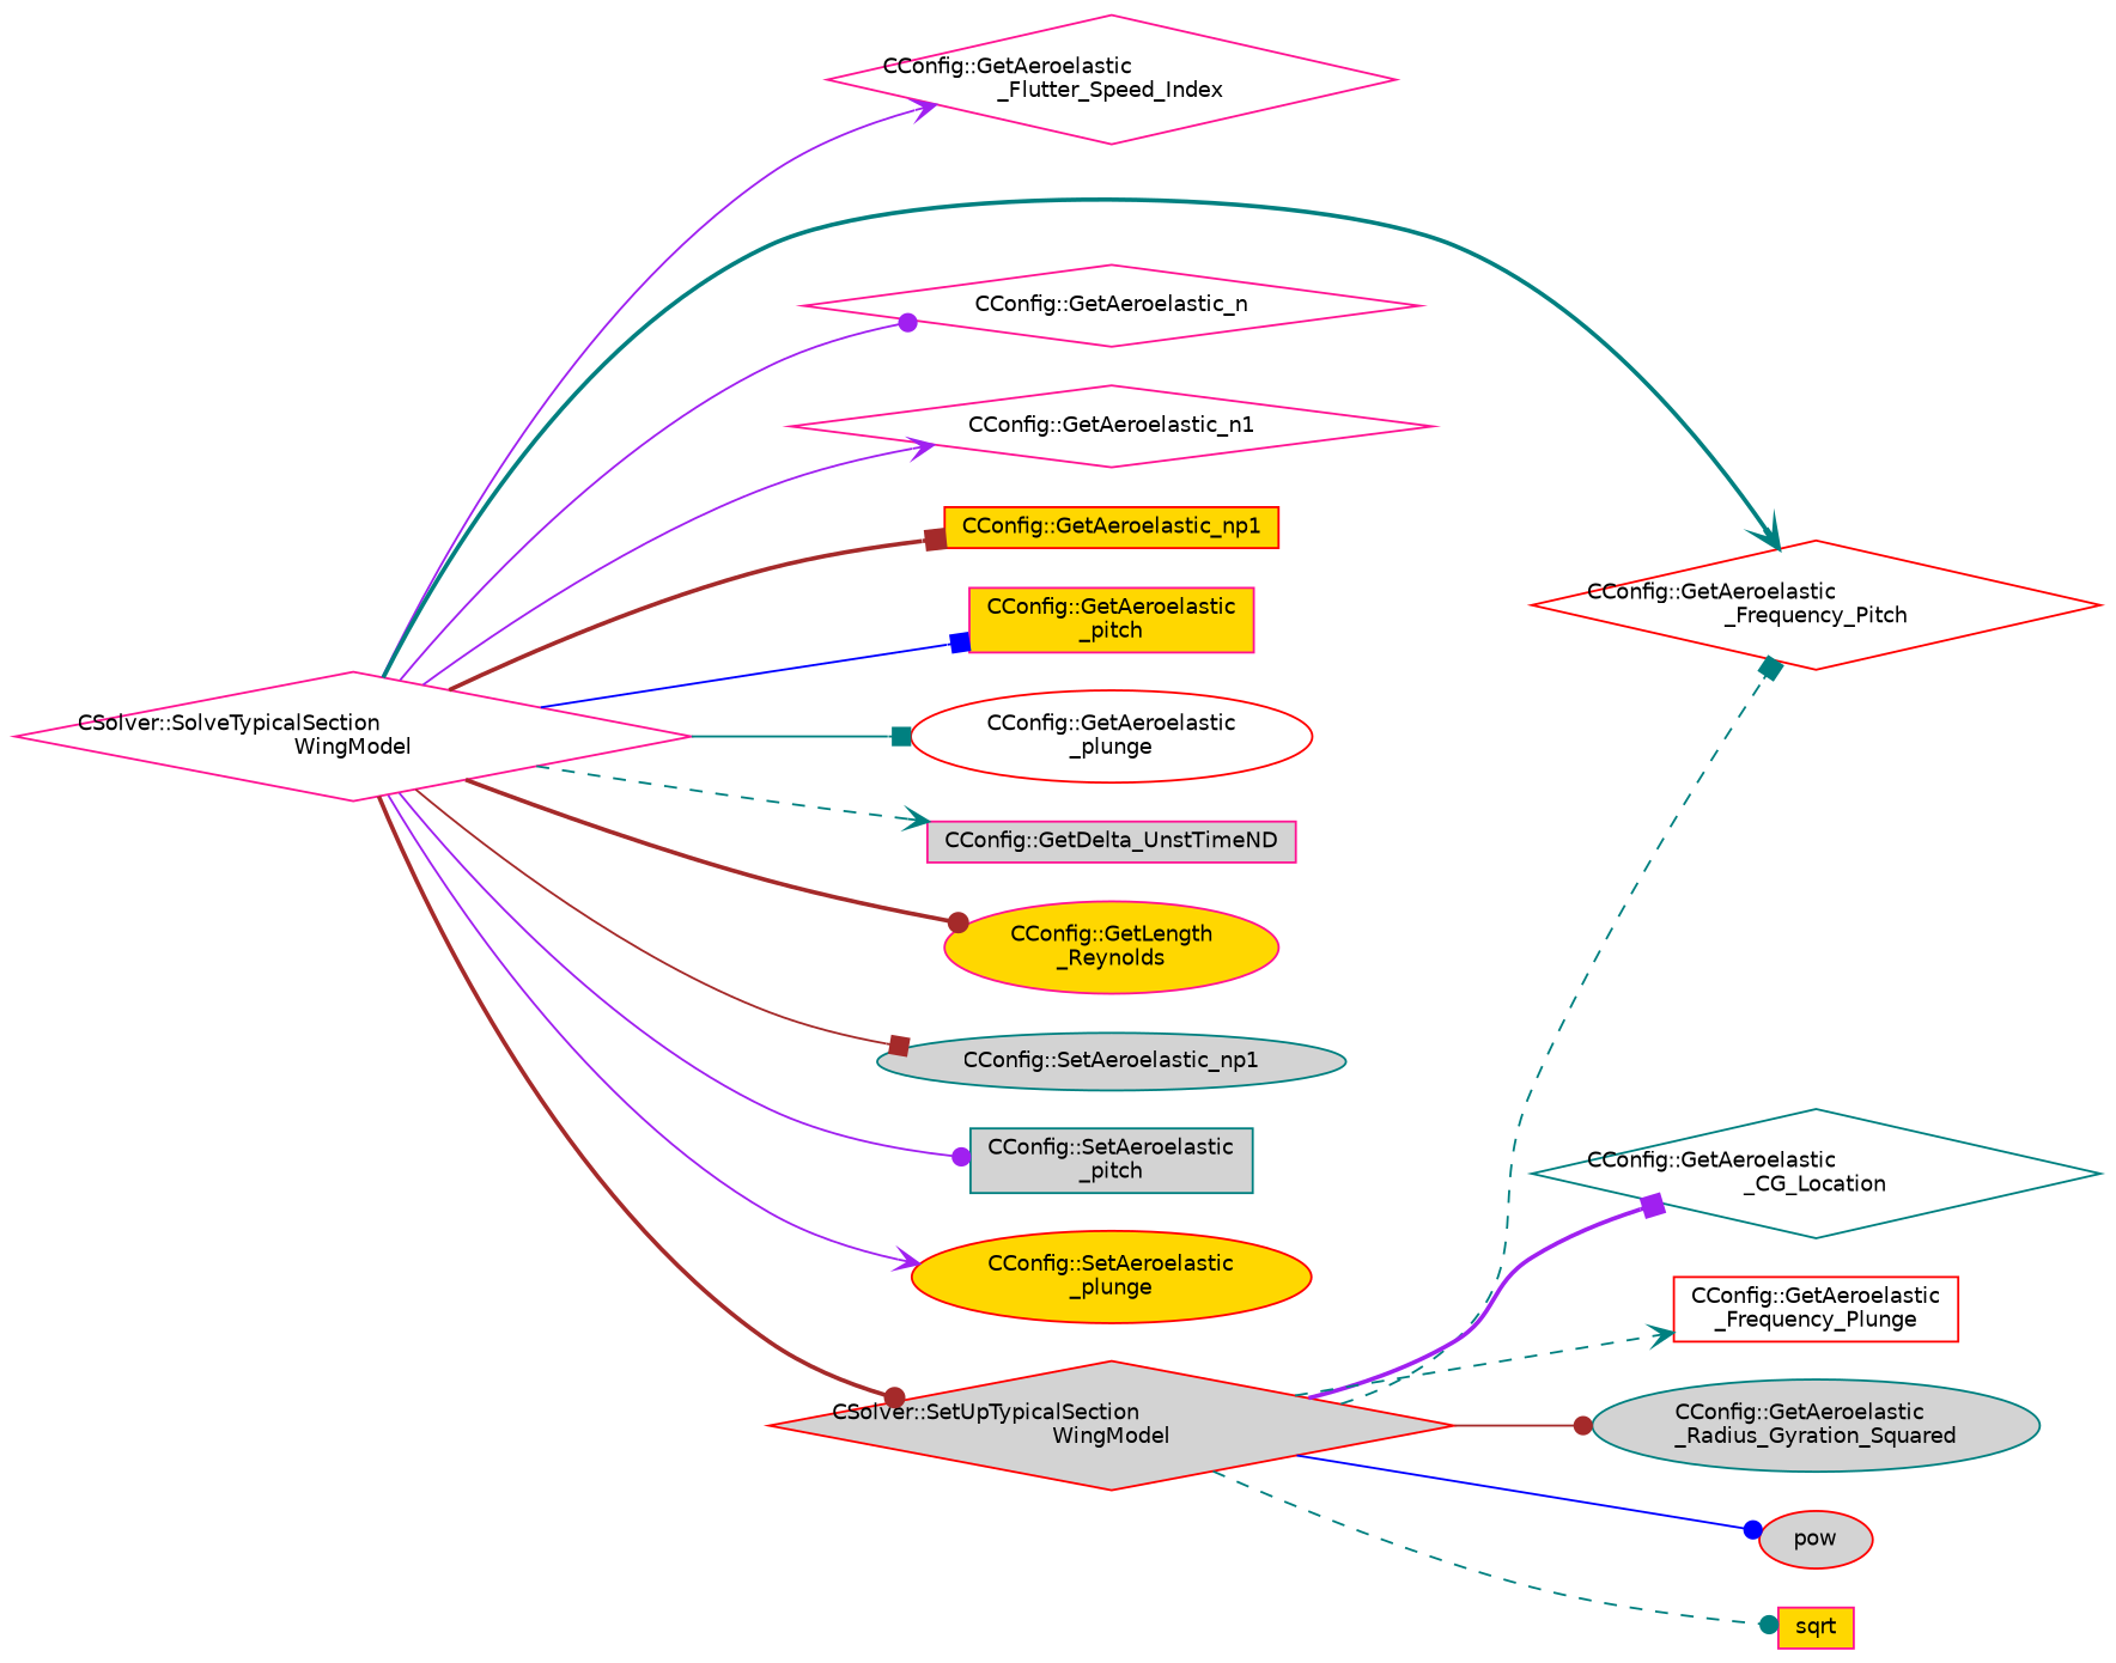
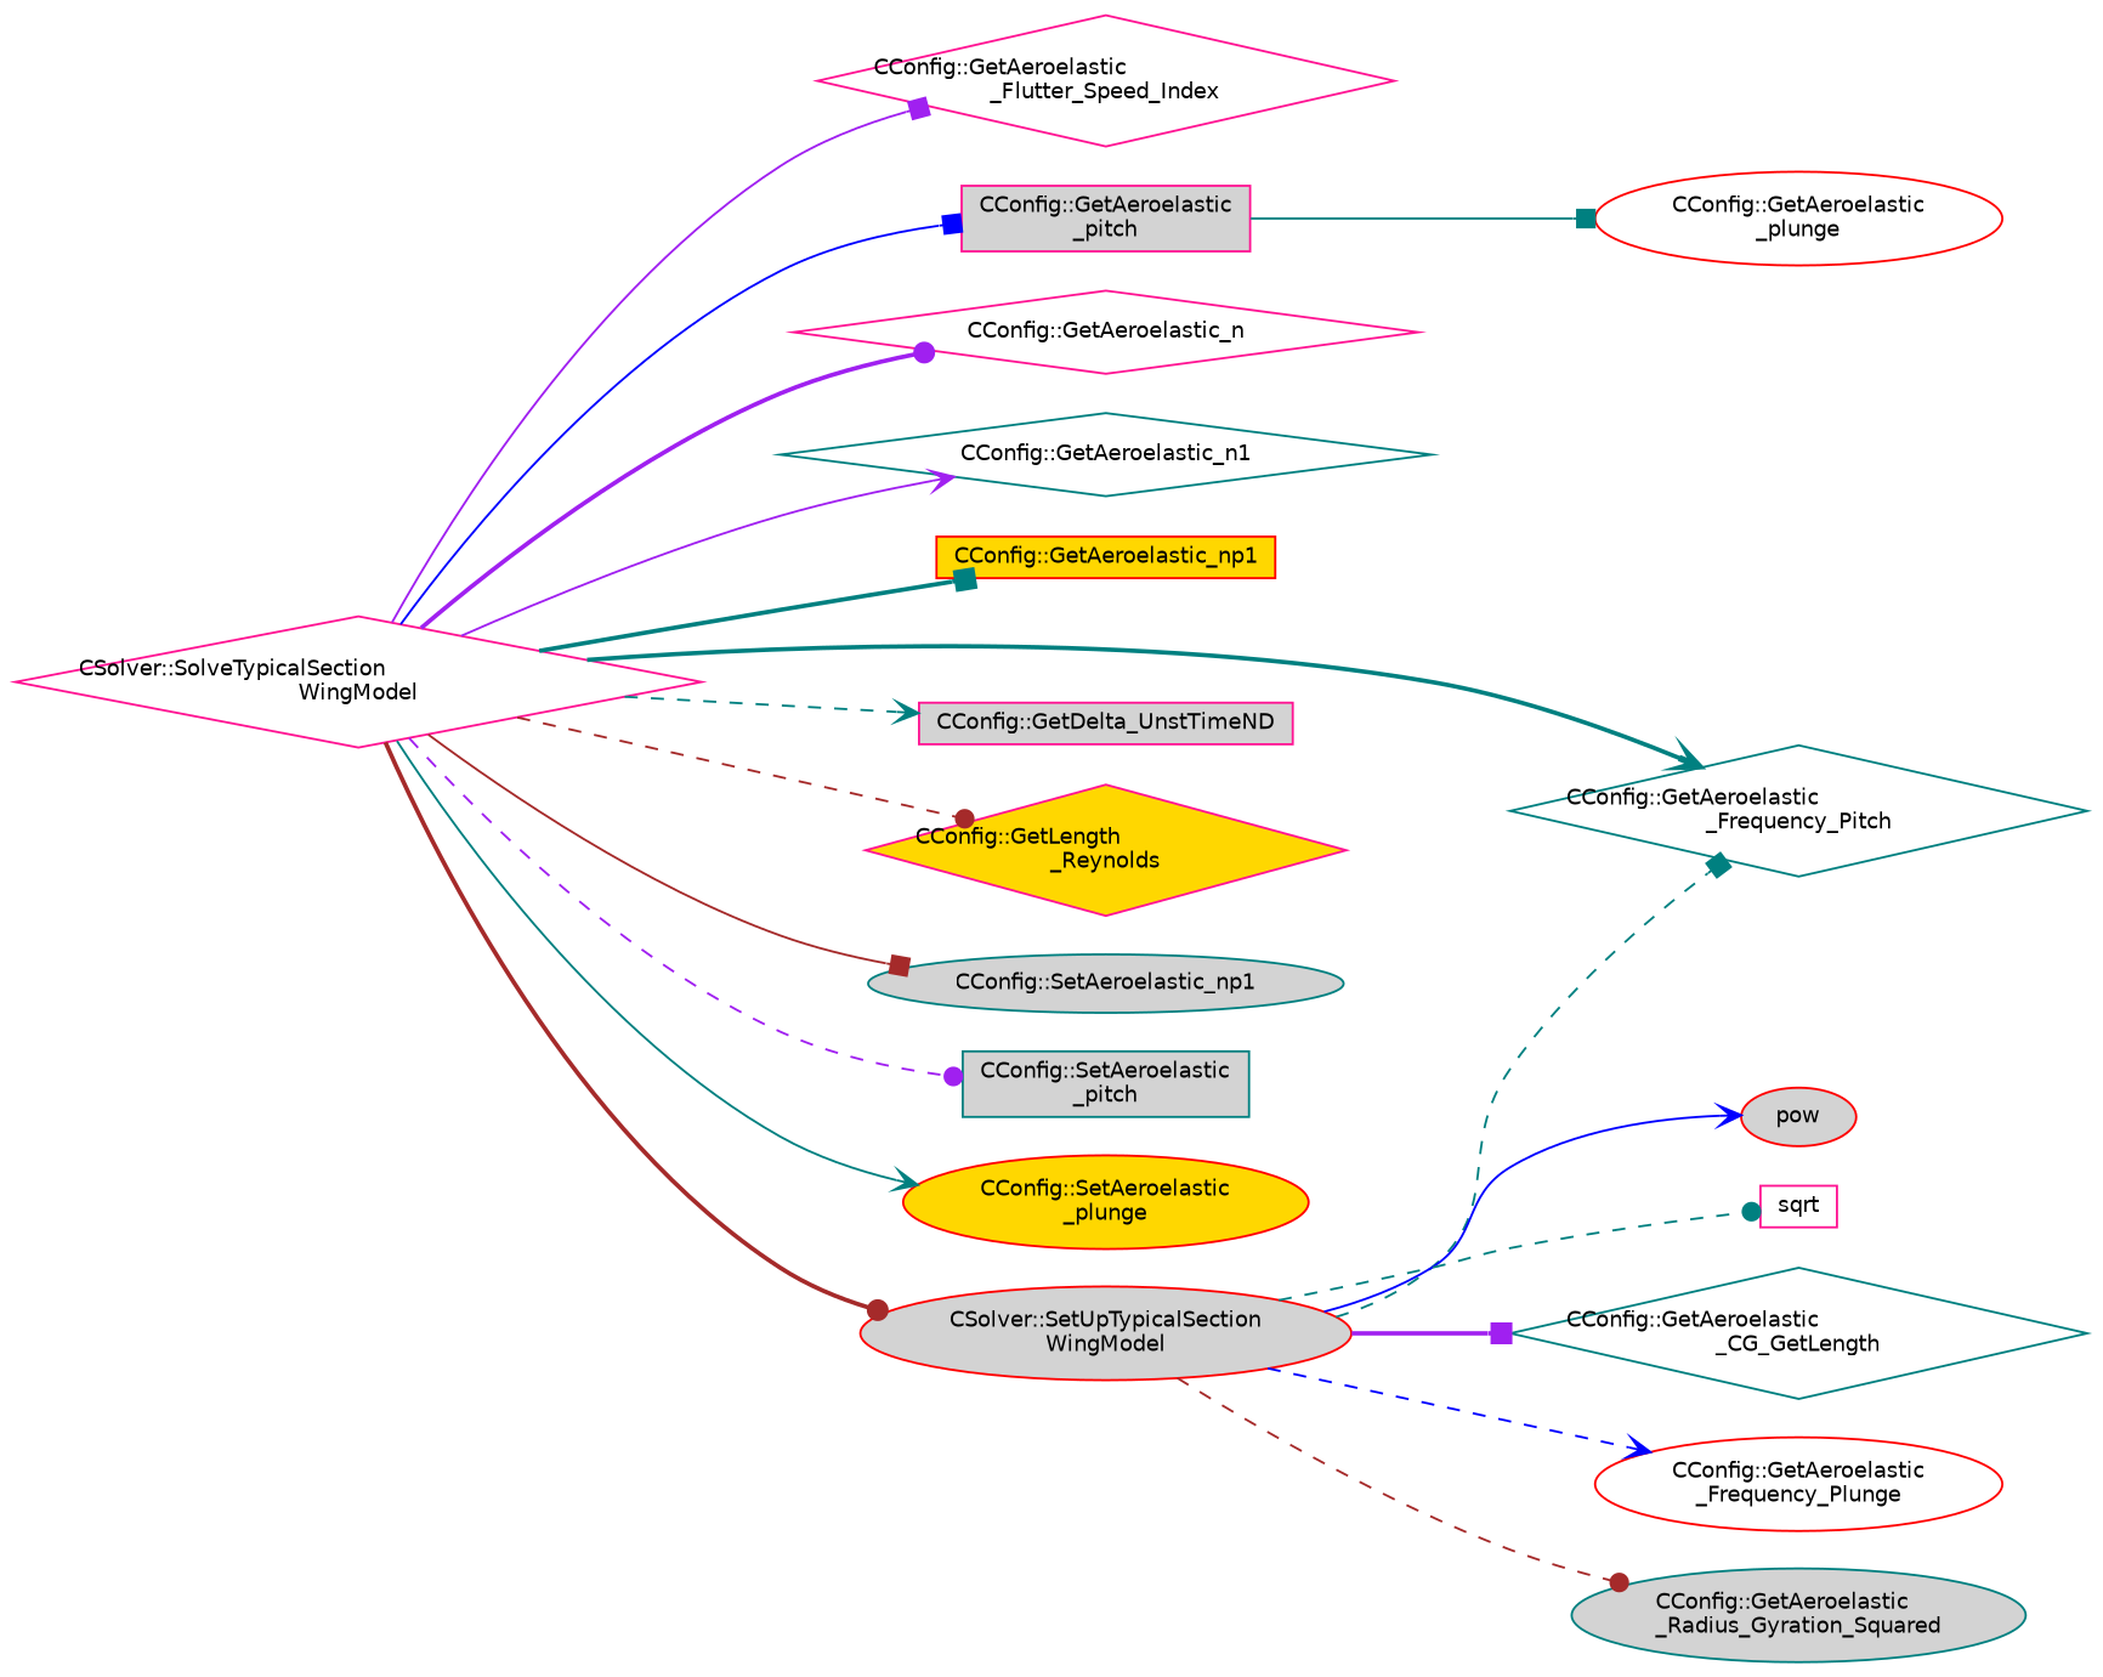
  digraph {
    rankdir=LR
    node [color=deeppink fillcolor=white fontname=Helvetica fontsize=10 shape=ellipse style=filled]
    edge [arrowhead=box color=teal fontname=Helvetica fontsize=10 labelfontname=Helvetica labelfontsize=10 style=solid]
    n1 [fontcolor=black height=0.2 label="CSolver::SolveTypicalSection\lWingModel" shape=diamond width=0.4]
    n2 [height=0.2 label="CConfig::GetAeroelastic\l_Flutter_Speed_Index" shape=diamond width=0.4]
-   n3 [color=red height=0.2 label="CConfig::GetAeroelastic\l_Frequency_Pitch" shape=diamond width=0.4]
+   n3 [color=teal height=0.2 label="CConfig::GetAeroelastic\l_Frequency_Pitch" shape=diamond width=0.4]
    n4 [height=0.2 label="CConfig::GetAeroelastic_n" shape=diamond width=0.4]
-   n5 [height=0.2 label="CConfig::GetAeroelastic_n1" shape=diamond width=0.4]
+   n5 [color=teal height=0.2 label="CConfig::GetAeroelastic_n1" shape=diamond width=0.4]
    n6 [color=red fillcolor=gold height=0.2 label="CConfig::GetAeroelastic_np1" shape=box width=0.4]
-   n7 [fillcolor=gold height=0.2 label="CConfig::GetAeroelastic\l_pitch" shape=box width=0.4]
+   n7 [fillcolor=lightgrey height=0.2 label="CConfig::GetAeroelastic\l_pitch" shape=box width=0.4]
    n8 [color=red height=0.2 label="CConfig::GetAeroelastic\l_plunge" width=0.4]
    n9 [fillcolor=lightgrey height=0.2 label="CConfig::GetDelta_UnstTimeND" shape=box width=0.4]
-   n10 [fillcolor=gold height=0.2 label="CConfig::GetLength\l_Reynolds" width=0.4]
+   n10 [fillcolor=gold height=0.2 label="CConfig::GetLength\l_Reynolds" shape=diamond width=0.4]
    n11 [color=teal fillcolor=lightgrey height=0.2 label="CConfig::SetAeroelastic_np1" width=0.4]
    n12 [color=teal fillcolor=lightgrey height=0.2 label="CConfig::SetAeroelastic\l_pitch" shape=box width=0.4]
    n13 [color=red fillcolor=gold height=0.2 label="CConfig::SetAeroelastic\l_plunge" width=0.4]
-   n14 [color=red fillcolor=lightgrey height=0.2 label="CSolver::SetUpTypicalSection\lWingModel" shape=diamond width=0.4]
-   n15 [color=teal height=0.2 label="CConfig::GetAeroelastic\l_CG_Location" shape=diamond width=0.4]
-   n16 [color=red height=0.2 label="CConfig::GetAeroelastic\l_Frequency_Plunge" shape=box width=0.4]
+   n14 [color=red fillcolor=lightgrey height=0.2 label="CSolver::SetUpTypicalSection\lWingModel" width=0.4]
+   n15 [color=teal height=0.2 label="CConfig::GetAeroelastic\l_CG_GetLength" shape=diamond width=0.4]
+   n16 [color=red height=0.2 label="CConfig::GetAeroelastic\l_Frequency_Plunge" width=0.4]
    n17 [color=teal fillcolor=lightgrey height=0.2 label="CConfig::GetAeroelastic\l_Radius_Gyration_Squared" width=0.4]
    n18 [color=red fillcolor=lightgrey height=0.2 label=pow width=0.4]
-   n19 [fillcolor=gold height=0.2 label=sqrt shape=box width=0.4]
-   n1 -> n2 [arrowhead=vee color=purple]
+   n19 [height=0.2 label=sqrt shape=box width=0.4]
+   n1 -> n2 [color=purple]
    n1 -> n3 [arrowhead=vee style=bold]
-   n1 -> n4 [arrowhead=dot color=purple]
+   n1 -> n4 [arrowhead=dot color=purple style=bold]
    n1 -> n5 [arrowhead=vee color=purple]
-   n1 -> n6 [color=brown style=bold]
+   n1 -> n6 [style=bold]
    n1 -> n7 [color=blue]
-   n1 -> n8
+   n7 -> n8
    n1 -> n9 [arrowhead=vee style=dashed]
-   n1 -> n10 [arrowhead=dot color=brown style=bold]
+   n1 -> n10 [arrowhead=dot color=brown style=dashed]
    n1 -> n11 [color=brown]
-   n1 -> n12 [arrowhead=dot color=purple]
-   n1 -> n13 [arrowhead=vee color=purple]
+   n1 -> n12 [arrowhead=dot color=purple style=dashed]
+   n1 -> n13 [arrowhead=vee]
    n1 -> n14 [arrowhead=dot color=brown style=bold]
    n14 -> n3 [style=dashed]
    n14 -> n15 [color=purple style=bold]
-   n14 -> n16 [arrowhead=vee style=dashed]
-   n14 -> n17 [arrowhead=dot color=brown]
-   n14 -> n18 [arrowhead=dot color=blue]
+   n14 -> n16 [arrowhead=vee color=blue style=dashed]
+   n14 -> n17 [arrowhead=dot color=brown style=dashed]
+   n14 -> n18 [arrowhead=vee color=blue]
    n14 -> n19 [arrowhead=dot style=dashed]
  }
